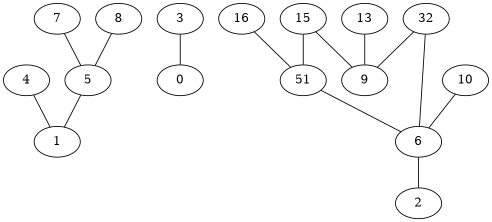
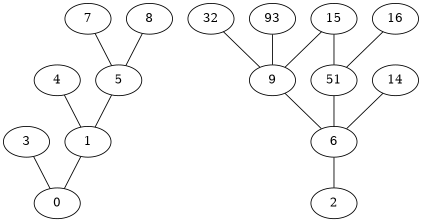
  graph {
    1
    0
    3
    4
    5
    6
    2
    7
    8
    9
-   10
+   10 [label=14]
    n12 [label=51]
    n13 [label=32]
-   13
+   13 [label=93]
    15
    16
+   1 -- 0
    3 -- 0
    4 -- 1
    5 -- 1
    6 -- 2
    7 -- 5
    8 -- 5
-   n13 -- 6
+   9 -- 6
    10 -- 6
    n12 -- 6
    n13 -- 9
    13 -- 9
    15 -- 9
    15 -- n12
    16 -- n12
  }
